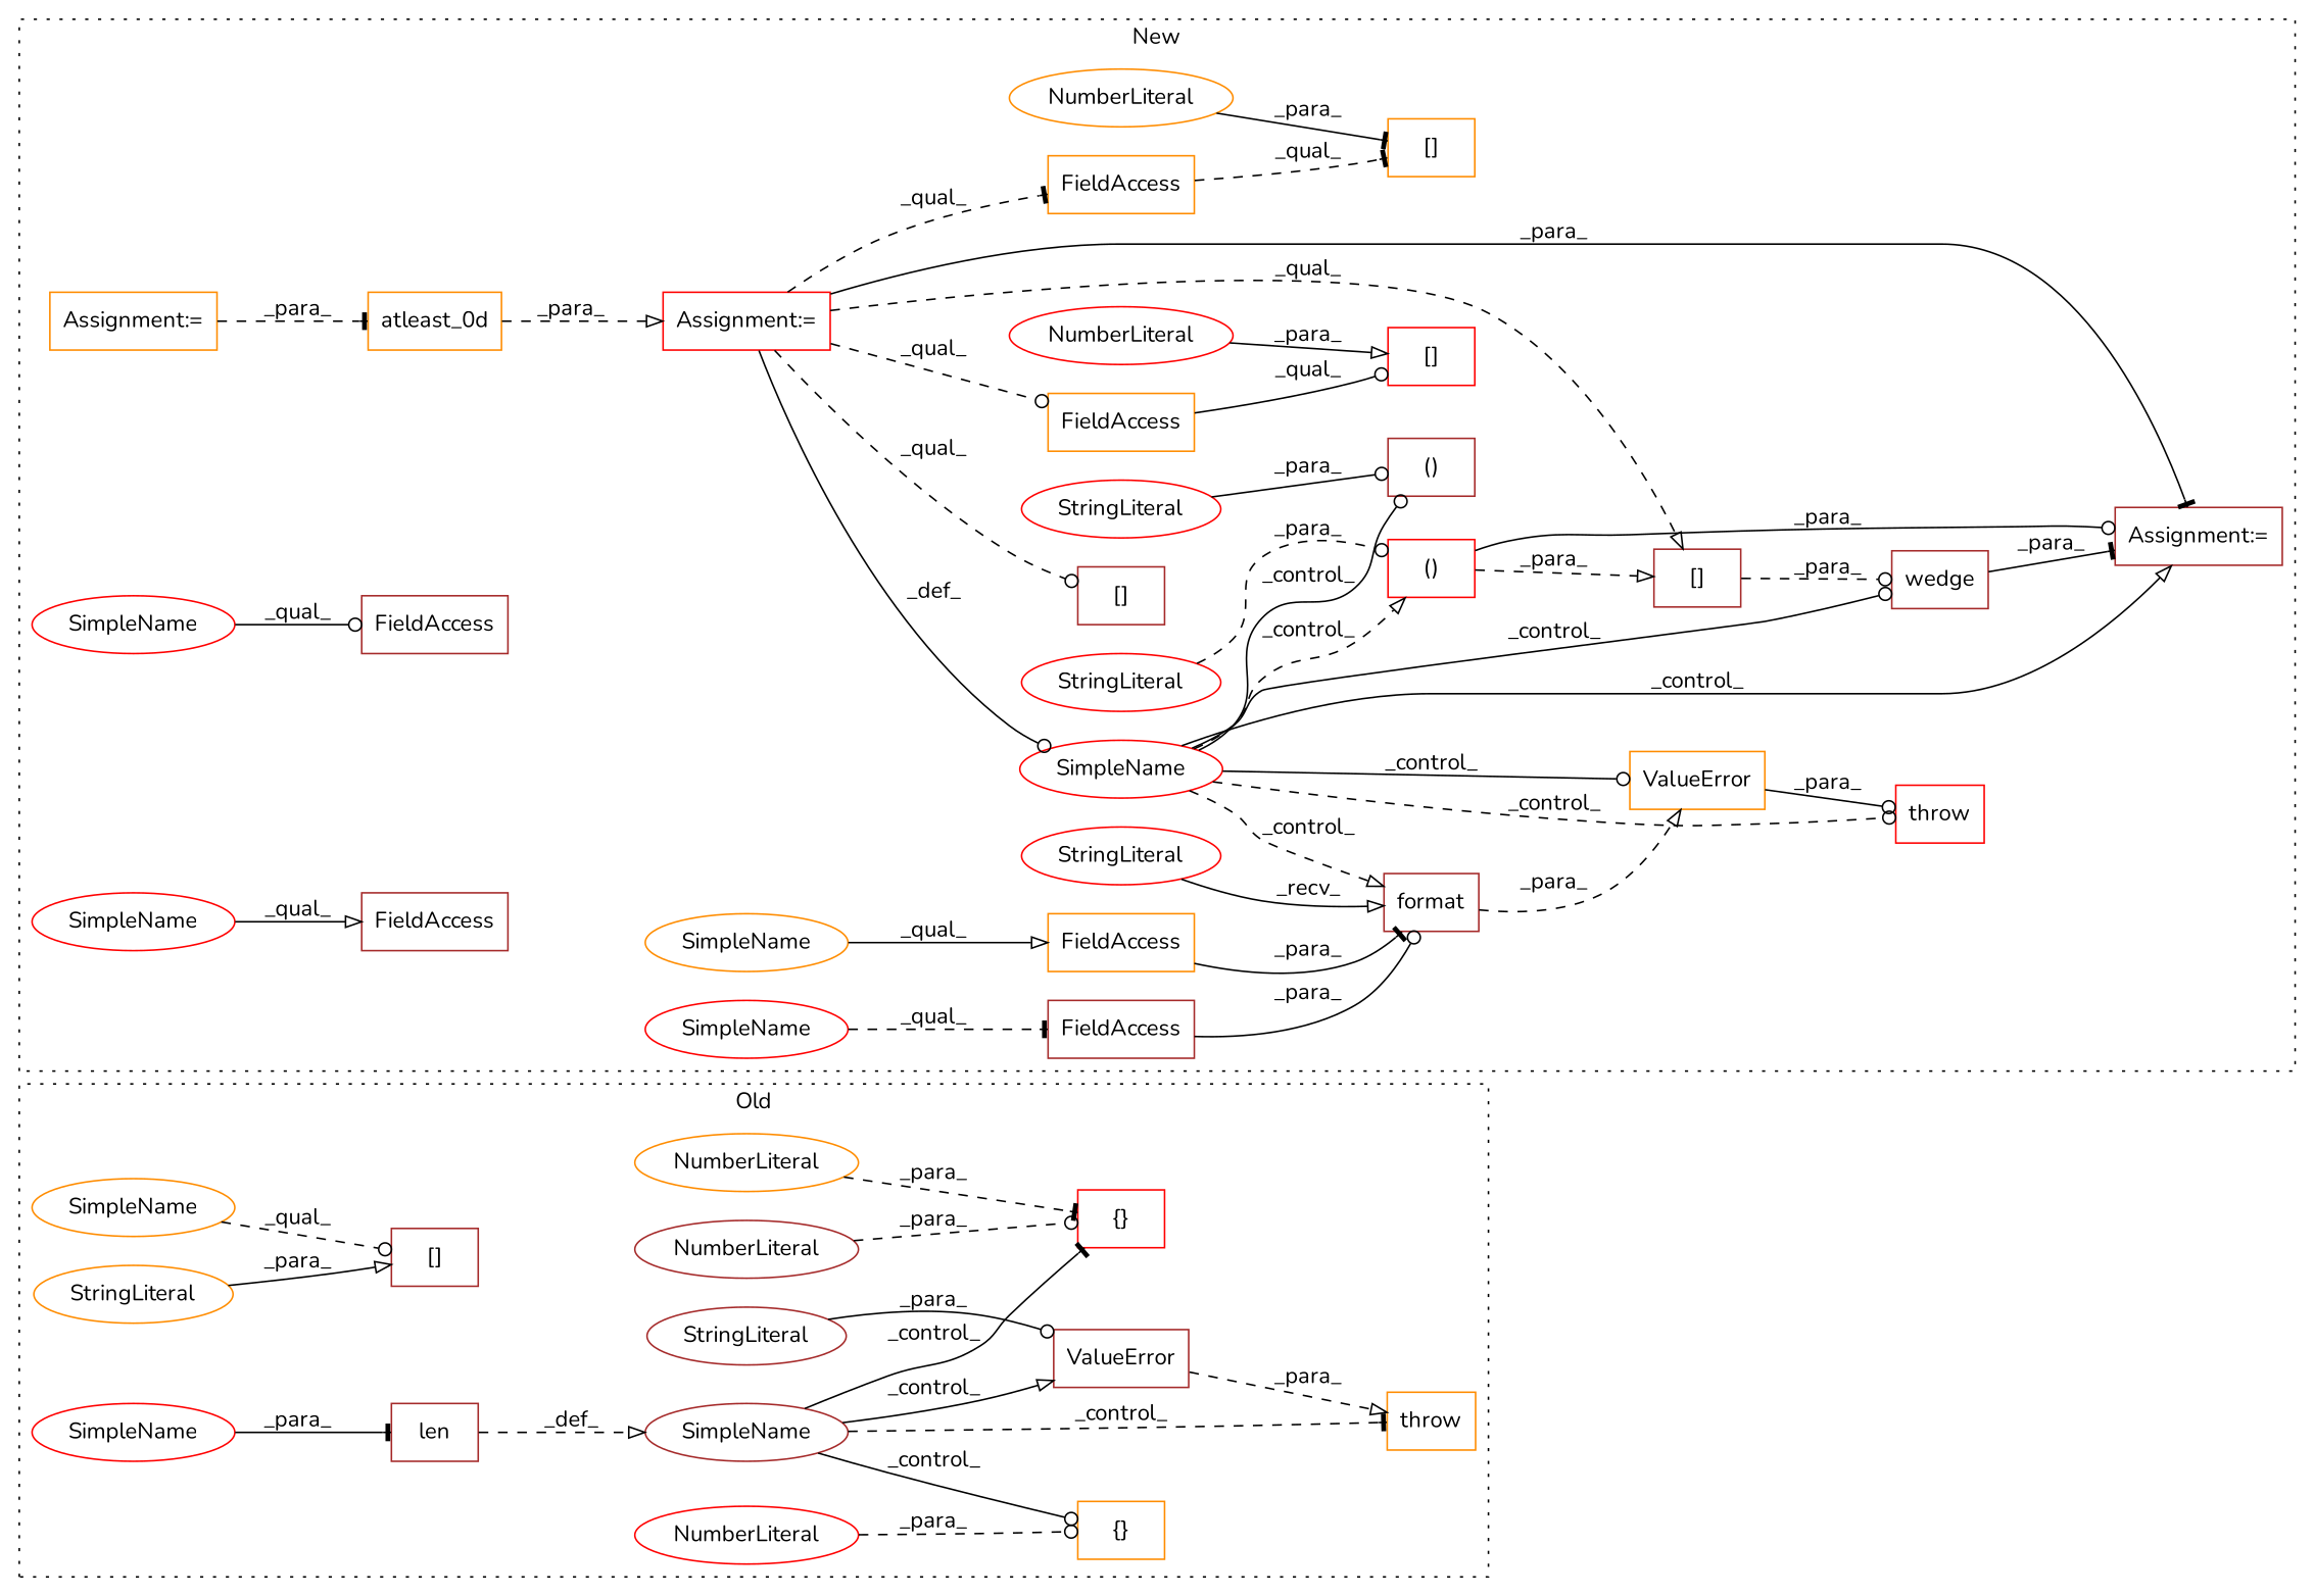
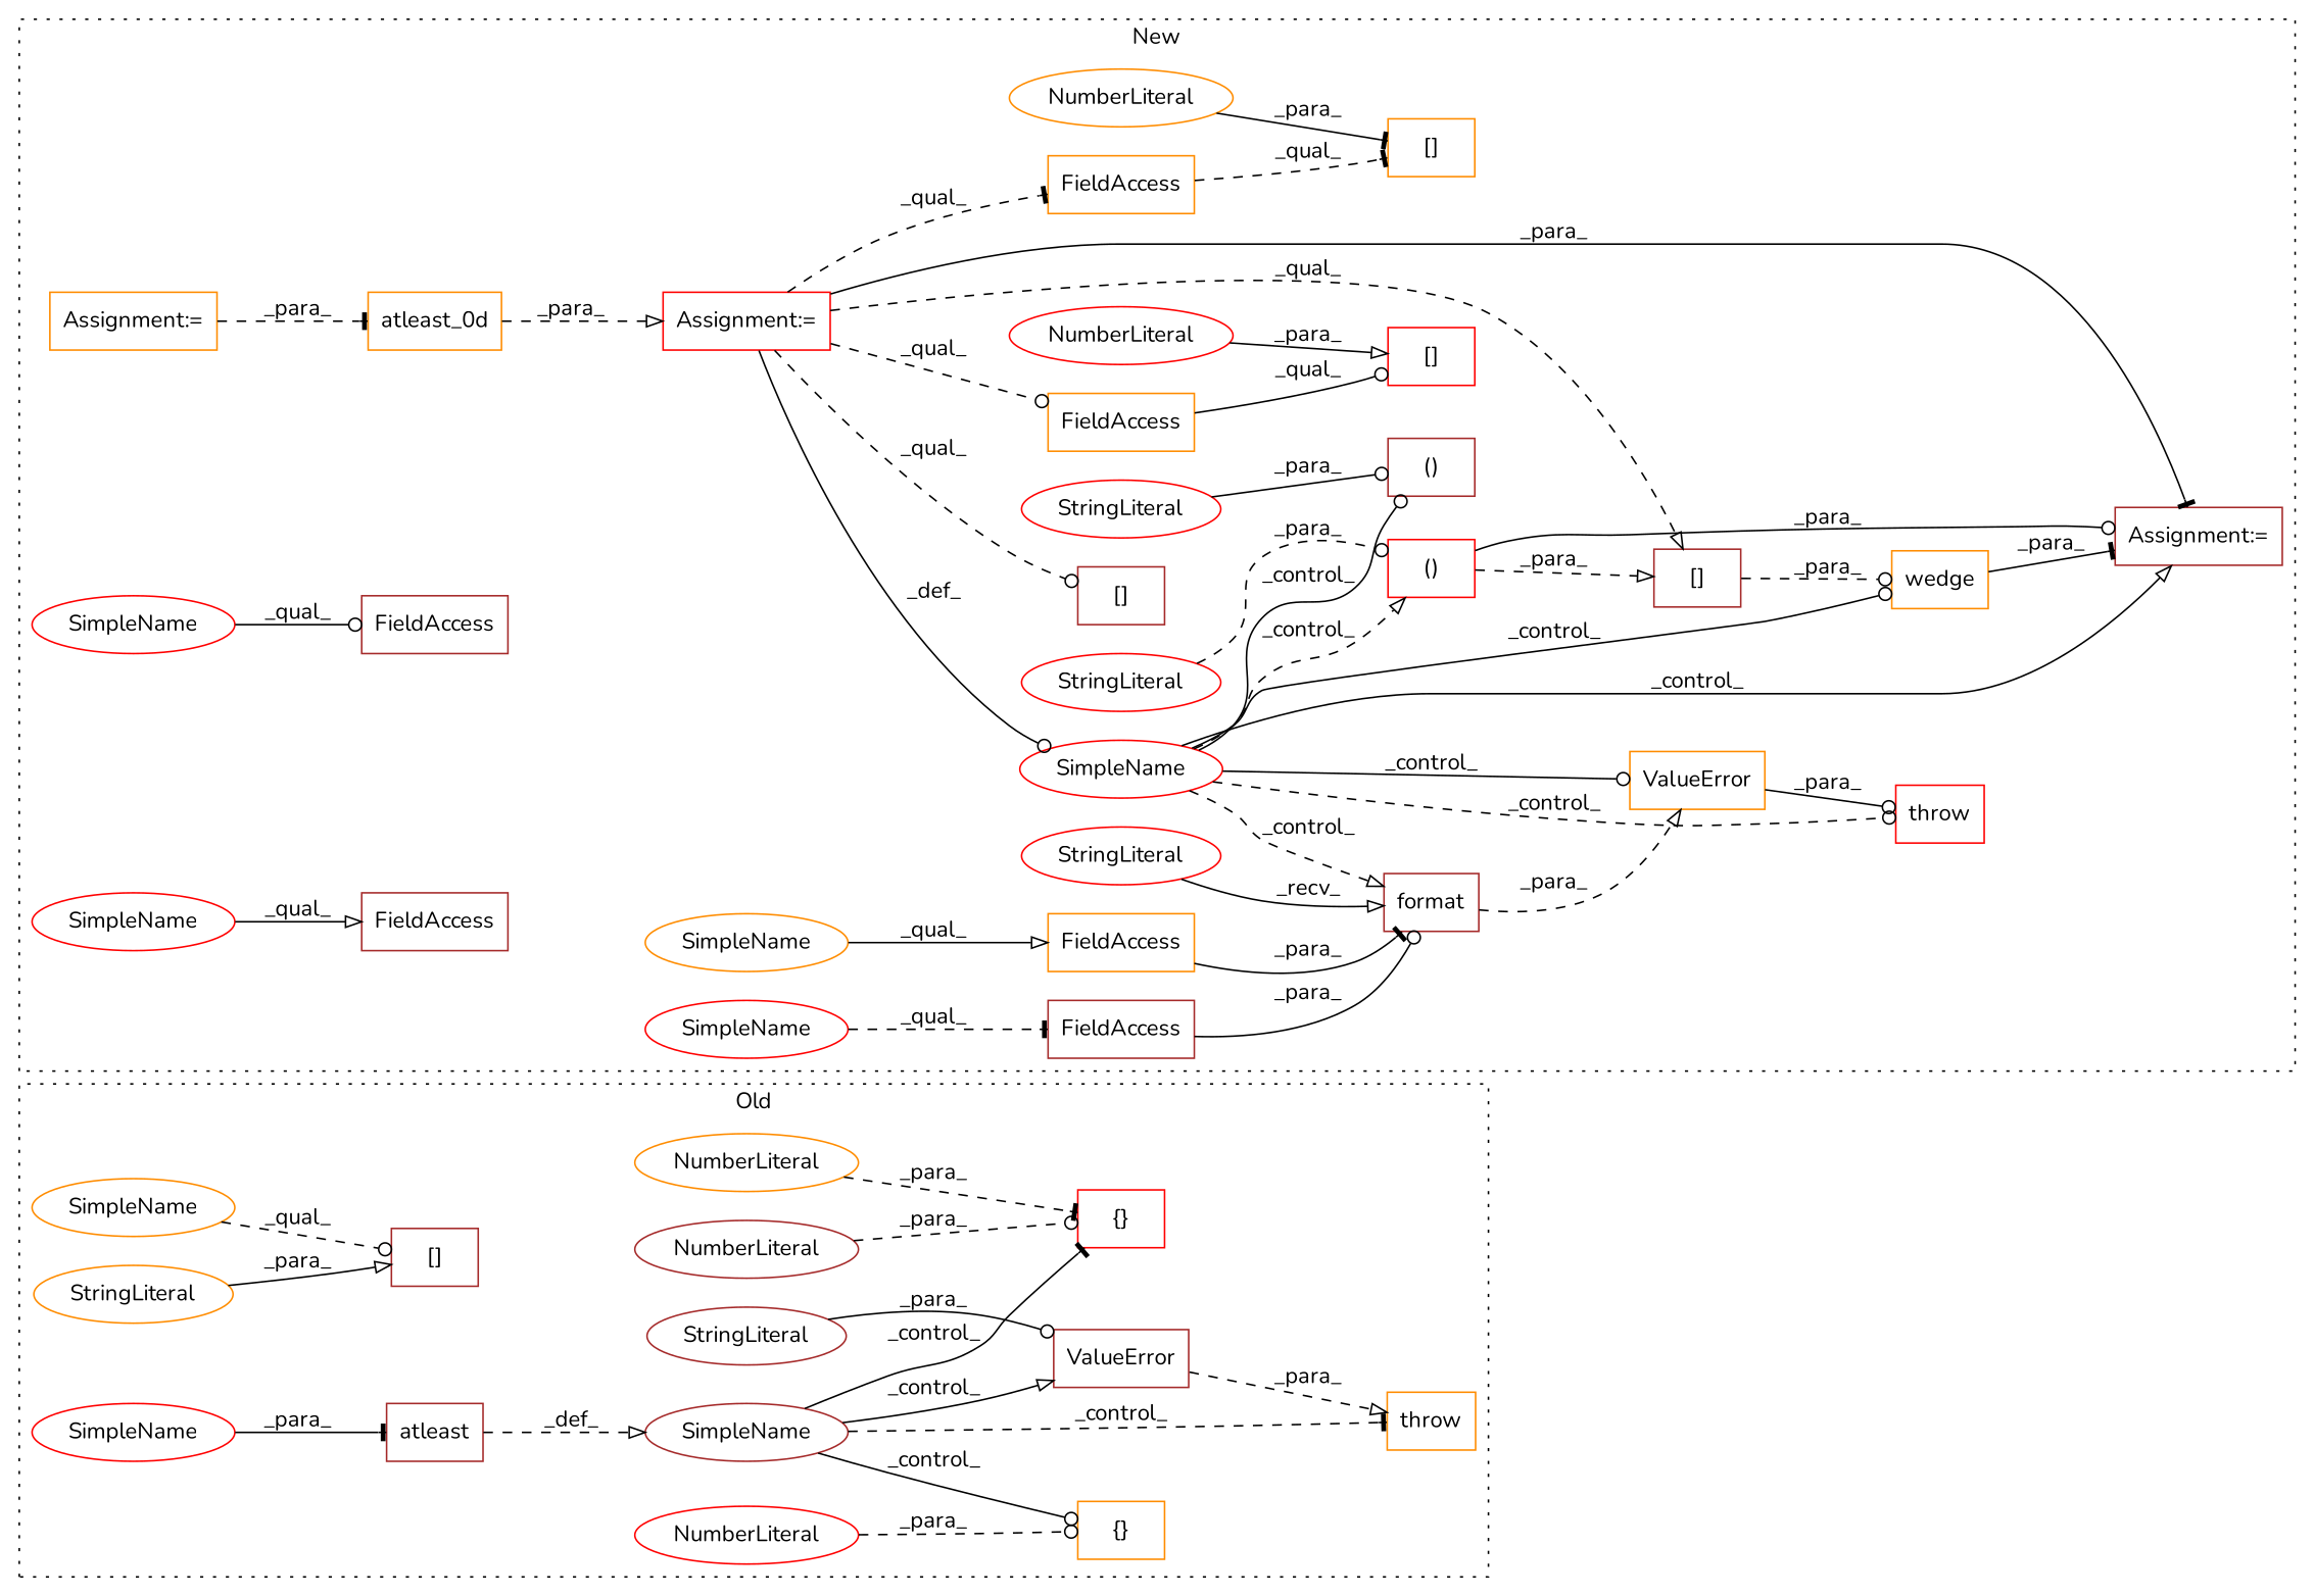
  digraph {
    fontname=Nunito
    rankdir=LR
    node [a=42 color=brown fontname=Nunito l=1 shape=box]
    edge [arrowhead=odot fontname=Nunito style=solid]
    n1 [a=53 color=darkorange l=6 label=throw s=2299]
    n2 [a=32 l="11,1" label=ValueError s="2305,2346"]
-   n3 [a=32 l="4,1" label=len s="1617,1622"]
+   n3 [a=32 l="4,1" label=atleast s="1617,1622"]
    n4 [label=SimpleName shape=ellipse l=""]
    n5 [a=45 l=30 label=StringLiteral s=2316 shape=ellipse]
    n6 [a=4 color=red l="1,1" label="{}" s="2048,2052"]
    n7 [a=34 label=NumberLiteral s=2051 shape=ellipse]
    n8 [a=4 color=darkorange l="1,1" label="{}" s="1678,1682"]
    n9 [a=34 color=darkorange label=NumberLiteral s=2049 shape=ellipse]
    n10 [a=34 color=red label=NumberLiteral s=1681 shape=ellipse]
    n11 [a=2 l="2,1" label="[]" s="2234,2254"]
    n12 [a=45 color=darkorange l=18 label=StringLiteral s=2236 shape=ellipse]
    n13 [color=darkorange label=SimpleName s=2234 shape=ellipse]
    n14 [color=red label=SimpleName s=1621 shape=ellipse]
    n15 [a=32 color=darkorange l="11,1" label=atleast_0d s="2677,2689"]
    n16 [a=22 color=darkorange l=7 label=FieldAccess s=2766]
    n17 [a=22 color=darkorange l=7 label=FieldAccess s=2736]
    n18 [a=106 color=red l=47 label="()" s=3448]
    n19 [color=red label=SimpleName shape=ellipse l=""]
    n20 [a=106 l=30 label="()" s=3277]
    n21 [a=32 color=darkorange l="11,1" label=ValueError s="3526,3635"]
    n22 [a=2 l="9,2" label="[]" s="3439,3495"]
    n23 [a=32 l="7,1" label=format s="3588,3634"]
    n24 [a=22 color=darkorange l=7 label=FieldAccess s=3607]
    n25 [a=22 l=7 label=FieldAccess s=3627]
    n26 [a=2 color=darkorange l="8,1" label="[]" s="2766,2775"]
    n27 [a=34 color=darkorange label=NumberLiteral s=2774 shape=ellipse]
    n28 [a=2 l="8,1" label="[]" s="3141,3150"]
    n29 [a=22 l=7 label=FieldAccess s=3595]
    n30 [a=22 l=7 label=FieldAccess s=2747]
    n31 [a=45 color=red l=16 label=StringLiteral s=3291 shape=ellipse]
    n32 [a=45 color=red l=50 label=StringLiteral s=3537 shape=ellipse]
    n33 [a=45 color=red l=18 label=StringLiteral s=3448 shape=ellipse]
    n34 [a=53 color=red l=6 label=throw s=3520]
    n35 [a=7 color=red label="Assignment:=" s=2670]
    n36 [a=7 color=darkorange label="Assignment:=" s=2559]
-   n37 [a=32 l="6,1" label=wedge s="3433,3497"]
+   n37 [a=32 color=darkorange l="6,1" label=wedge s="3433,3497"]
    n38 [a=2 color=red l="8,1" label="[]" s="2736,2745"]
    n39 [a=34 color=red label=NumberLiteral s=2744 shape=ellipse]
    n40 [a=7 label="Assignment:=" s=3427]
    n41 [color=red l=3 label=SimpleName s=3595 shape=ellipse]
    n42 [color=red l=3 label=SimpleName s=3627 shape=ellipse]
    n43 [color=darkorange l=3 label=SimpleName s=3607 shape=ellipse]
    n44 [color=red l=3 label=SimpleName s=2747 shape=ellipse]
    subgraph cluster_1 {
      label=Old
      style=dotted
      n1
      n2
      n3
      n4
      n5
      n6
      n7
      n8
      n9
      n10
      n11
      n12
      n13
      n14
    }
    subgraph cluster_2 {
      label=New
      style=dotted
      n15
      n16
      n17
      n18
      n19
      n20
      n21
      n22
      n23
      n24
      n25
      n26
      n27
      n28
      n29
      n30
      n31
      n32
      n33
      n34
      n35
      n36
      n37
      n38
      n39
      n40
      n41
      n42
      n43
      n44
    }
    n2 -> n1 [arrowhead=onormal label=_para_ style=dashed]
    n3 -> n4 [arrowhead=onormal label=_def_ style=dashed]
    n4 -> n1 [arrowhead=tee label=_control_ style=dashed]
    n4 -> n2 [arrowhead=onormal label=_control_]
    n4 -> n6 [arrowhead=tee label=_control_]
    n4 -> n8 [label=_control_]
    n5 -> n2 [label=_para_]
    n7 -> n6 [label=_para_ style=dashed]
    n9 -> n6 [arrowhead=tee label=_para_ style=dashed]
    n10 -> n8 [label=_para_ style=dashed]
    n12 -> n11 [arrowhead=onormal label=_para_]
    n13 -> n11 [label=_qual_ style=dashed]
    n14 -> n3 [arrowhead=tee label=_para_]
    n15 -> n35 [arrowhead=onormal label=_para_ style=dashed]
    n16 -> n26 [arrowhead=tee label=_qual_ style=dashed]
    n17 -> n38 [label=_qual_]
    n18 -> n22 [arrowhead=onormal label=_para_ style=dashed]
    n18 -> n40 [label=_para_]
    n19 -> n18 [arrowhead=onormal label=_control_ style=dashed]
    n19 -> n20 [label=_control_]
    n19 -> n21 [label=_control_]
    n19 -> n23 [arrowhead=onormal label=_control_ style=dashed]
    n19 -> n34 [label=_control_ style=dashed]
    n19 -> n37 [label=_control_]
    n19 -> n40 [arrowhead=onormal label=_control_]
    n21 -> n34 [label=_para_]
    n22 -> n37 [label=_para_ style=dashed]
    n23 -> n21 [arrowhead=onormal label=_para_ style=dashed]
    n24 -> n23 [arrowhead=tee label=_para_]
    n25 -> n23 [label=_para_]
    n27 -> n26 [arrowhead=tee label=_para_]
    n31 -> n20 [label=_para_]
    n32 -> n23 [arrowhead=onormal label=_recv_]
    n33 -> n18 [label=_para_ style=dashed]
    n35 -> n16 [arrowhead=tee label=_qual_ style=dashed]
    n35 -> n17 [label=_qual_ style=dashed]
    n35 -> n19 [label=_def_]
    n35 -> n22 [arrowhead=onormal label=_qual_ style=dashed]
    n35 -> n28 [label=_qual_ style=dashed]
    n35 -> n40 [arrowhead=tee label=_para_]
    n36 -> n15 [arrowhead=tee label=_para_ style=dashed]
    n37 -> n40 [arrowhead=tee label=_para_]
    n39 -> n38 [arrowhead=onormal label=_para_]
    n41 -> n29 [label=_qual_]
    n42 -> n25 [arrowhead=tee label=_qual_ style=dashed]
    n43 -> n24 [arrowhead=onormal label=_qual_]
    n44 -> n30 [arrowhead=onormal label=_qual_]
  }
